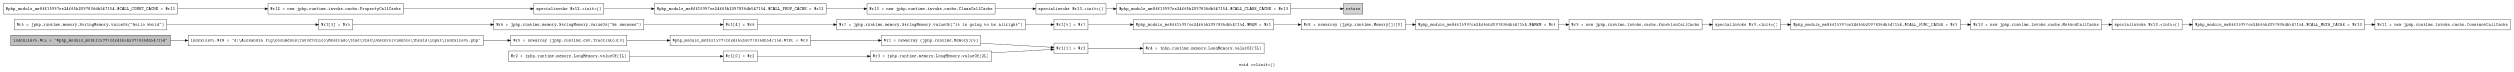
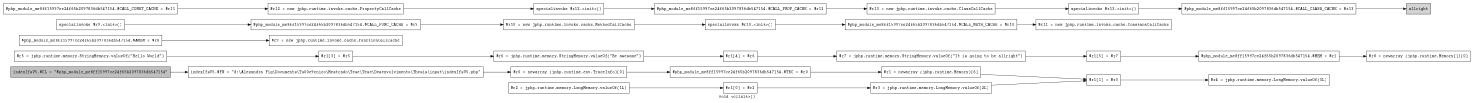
  digraph {
    fontname="Courier Prime"
    label="void <clinit>()"
    rankdir=LR
    node [fontname="Courier Prime" shape=box]
    edge [fontname="Courier Prime"]
    n1 [fillcolor=gray label="indexIfsV5.$CL = \"$php_module_me8ff15997ce24f65b2097836db547154\"" style=filled]
    n2 [label="indexIfsV5.$FN = \"d:\\Alexandra Fig\\Documents\\T\u00e9cnico\\Mestrado\\Tese\\Tese\\Desenvolvimento\\Thesis\\input\\indexIfsV5.php\""]
    n3 [label="$r0 = newarray (jphp.runtime.env.TraceInfo)[0]"]
    n4 [label="$php_module_me8ff15997ce24f65b2097836db547154.$TRC = $r0"]
    n5 [label="$r1 = newarray (jphp.runtime.Memory)[6]"]
    n6 [label="$r1[1] = $r3"]
    n7 [label="$r2 = jphp.runtime.memory.LongMemory.valueOf(1L)"]
    n8 [label="$r1[0] = $r2"]
    n9 [label="$r3 = jphp.runtime.memory.LongMemory.valueOf(2L)"]
    n10 [label="$r4 = jphp.runtime.memory.LongMemory.valueOf(3L)"]
    n11 [label="$r5 = jphp.runtime.memory.StringMemory.valueOf(\"Hello World\")"]
    n12 [label="$r1[3] = $r5"]
    n13 [label="$r6 = jphp.runtime.memory.StringMemory.valueOf(\"Be awesome\")"]
    n14 [label="$r1[4] = $r6"]
    n15 [label="$r7 = jphp.runtime.memory.StringMemory.valueOf(\"It is going to be allright\")"]
    n16 [label="$r1[5] = $r7"]
    n17 [label="$php_module_me8ff15997ce24f65b2097836db547154.$MEM = $r1"]
    n18 [label="$r8 = newarray (jphp.runtime.Memory[])[0]"]
    n19 [label="$php_module_me8ff15997ce24f65b2097836db547154.$AMEM = $r8"]
    n20 [label="$r9 = new jphp.runtime.invoke.cache.FunctionCallCache"]
    n21 [label="specialinvoke $r9.<init>()"]
    n22 [label="$php_module_me8ff15997ce24f65b2097836db547154.$CALL_FUNC_CACHE = $r9"]
    n23 [label="$r10 = new jphp.runtime.invoke.cache.MethodCallCache"]
    n24 [label="specialinvoke $r10.<init>()"]
    n25 [label="$php_module_me8ff15997ce24f65b2097836db547154.$CALL_METH_CACHE = $r10"]
    n26 [label="$r11 = new jphp.runtime.invoke.cache.ConstantCallCache"]
    n27 [label="$php_module_me8ff15997ce24f65b2097836db547154.$CALL_CONST_CACHE = $r11"]
    n28 [label="$r12 = new jphp.runtime.invoke.cache.PropertyCallCache"]
    n29 [label="specialinvoke $r12.<init>()"]
    n30 [label="$php_module_me8ff15997ce24f65b2097836db547154.$CALL_PROP_CACHE = $r12"]
    n31 [label="$r13 = new jphp.runtime.invoke.cache.ClassCallCache"]
    n32 [label="specialinvoke $r13.<init>()"]
    n33 [label="$php_module_me8ff15997ce24f65b2097836db547154.$CALL_CLASS_CACHE = $r13"]
-   n34 [fillcolor=lightgray label=return style=filled]
+   n34 [fillcolor=lightgray label=allright style=filled]
    n1 -> n2
    n2 -> n3
    n3 -> n4
    n4 -> n5
    n5 -> n6
    n6 -> n10
    n7 -> n8
    n8 -> n9
    n9 -> n6
    n11 -> n12
    n12 -> n13
    n13 -> n14
    n14 -> n15
    n15 -> n16
    n16 -> n17
    n17 -> n18
-   n18 -> n19
    n19 -> n20
-   n20 -> n21
    n21 -> n22
    n22 -> n23
    n23 -> n24
    n24 -> n25
    n25 -> n26
    n27 -> n28
    n28 -> n29
    n29 -> n30
    n30 -> n31
    n31 -> n32
    n32 -> n33
    n33 -> n34
  }
